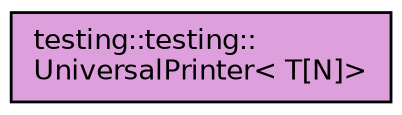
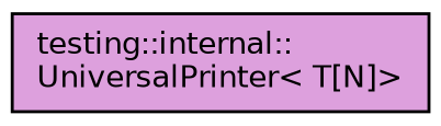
  digraph {
    rankdir=LR
-   n1 [color=black fillcolor=plum fontname=Helvetica fontsize=10 height=0.2 label="testing::testing::\lUniversalPrinter\< T[N]\>" shape=record style=filled width=0.4]
+   n1 [color=black fillcolor=plum fontname=Helvetica fontsize=10 height=0.2 label="testing::internal::\lUniversalPrinter\< T[N]\>" shape=record style=filled width=0.4]
  }
